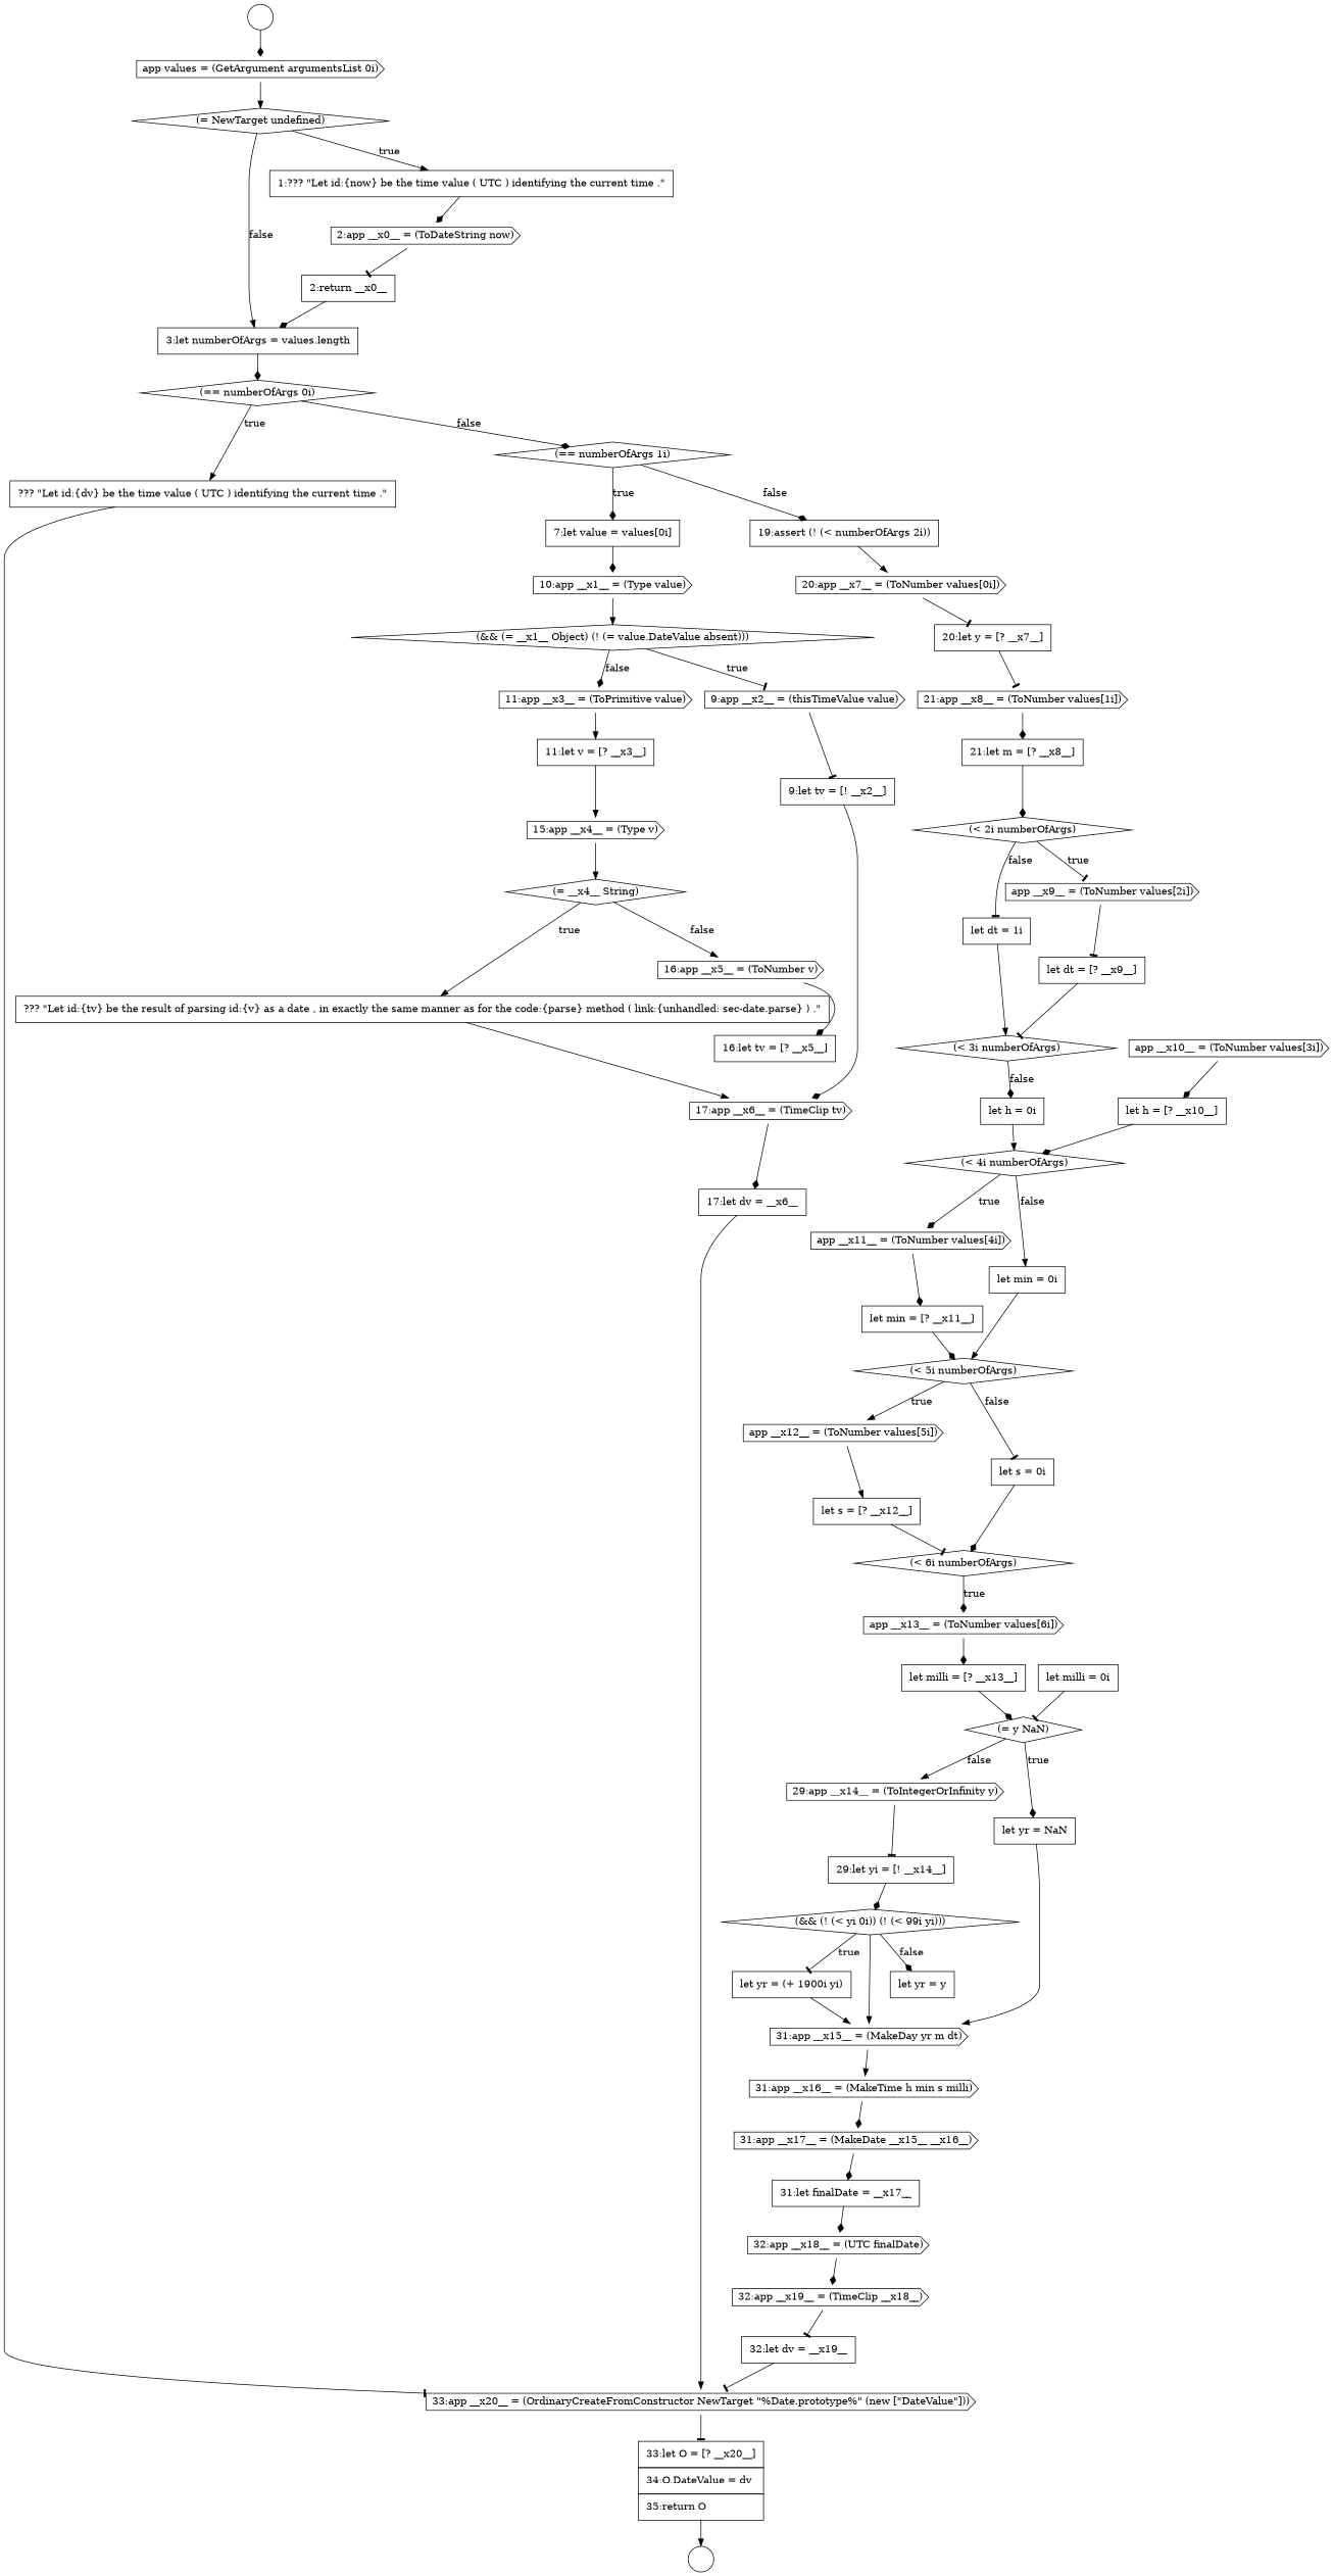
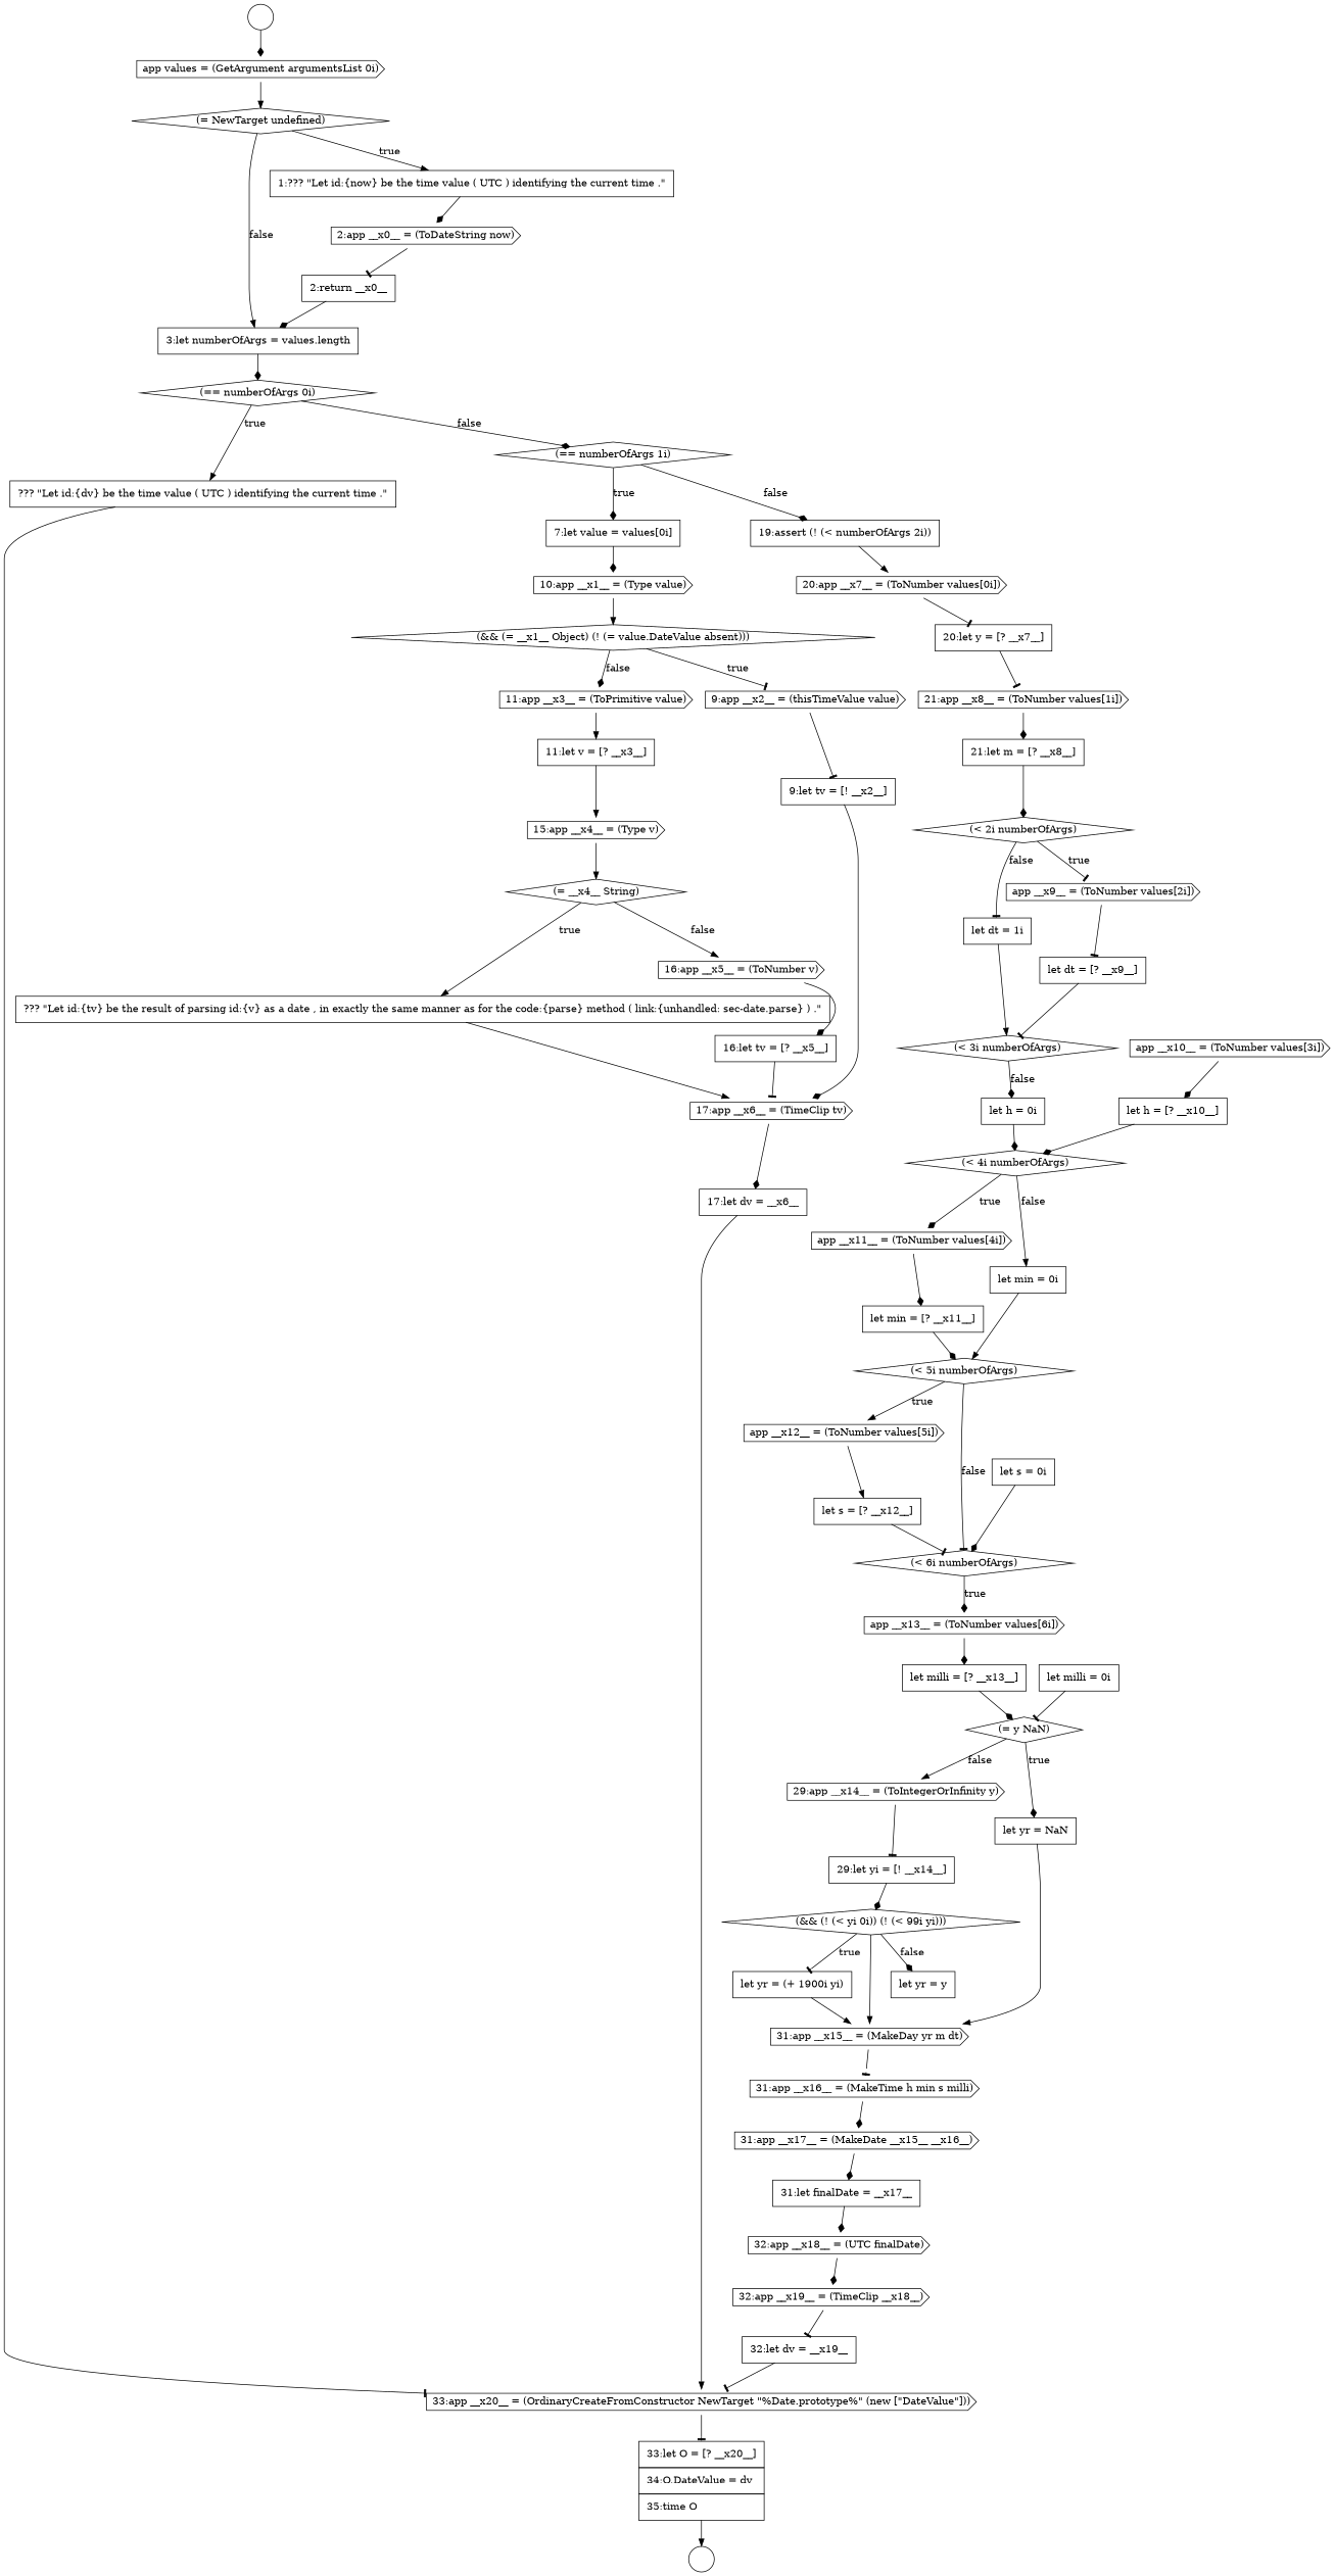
  digraph {
    node [color=black fillcolor=white shape=none style=filled]
    edge [arrowhead=diamond color=black]
    n1 [label=<<font color="black">20:app __x7__ = (ToNumber values[0i])</font>> shape=cds]
    n2 [label=<<font color="black">     <table border="0" cellborder="1" cellspacing="0" cellpadding="10">       <tr><td align="left">20:let y = [? __x7__]</td></tr>     </table>   </font>> margin=0]
    n3 [label=<<font color="black">21:app __x8__ = (ToNumber values[1i])</font>> shape=cds]
    n4 [label=<<font color="black">app __x12__ = (ToNumber values[5i])</font>> shape=cds]
    n5 [label=<<font color="black">     <table border="0" cellborder="1" cellspacing="0" cellpadding="10">       <tr><td align="left">let s = [? __x12__]</td></tr>     </table>   </font>> margin=0]
    n6 [label=<<font color="black">(&lt; 6i numberOfArgs)</font>> shape=diamond]
    n7 [label=<<font color="black">app __x13__ = (ToNumber values[6i])</font>> shape=cds]
    n8 [label=" " shape=circle]
    n9 [label=<<font color="black">app values = (GetArgument argumentsList 0i)</font>> shape=cds]
    n10 [label=<<font color="black">(= NewTarget undefined)</font>> shape=diamond]
    n11 [label=<<font color="black">     <table border="0" cellborder="1" cellspacing="0" cellpadding="10">       <tr><td align="left">3:let numberOfArgs = values.length</td></tr>     </table>   </font>> margin=0]
    n12 [label=<<font color="black">(== numberOfArgs 0i)</font>> shape=diamond]
    n13 [label=<<font color="black">     <table border="0" cellborder="1" cellspacing="0" cellpadding="10">       <tr><td align="left">??? &quot;Let id:{dv} be the time value ( UTC ) identifying the current time .&quot;</td></tr>     </table>   </font>> margin=0]
    n14 [label=<<font color="black">(== numberOfArgs 1i)</font>> shape=diamond]
    n15 [label=<<font color="black">     <table border="0" cellborder="1" cellspacing="0" cellpadding="10">       <tr><td align="left">17:let dv = __x6__</td></tr>     </table>   </font>> margin=0]
    n16 [label=<<font color="black">33:app __x20__ = (OrdinaryCreateFromConstructor NewTarget &quot;%Date.prototype%&quot; (new [&quot;DateValue&quot;]))</font>> shape=cds]
-   n17 [label=<<font color="black">     <table border="0" cellborder="1" cellspacing="0" cellpadding="10">       <tr><td align="left">33:let O = [? __x20__]</td></tr>       <tr><td align="left">34:O.DateValue = dv</td></tr>       <tr><td align="left">35:return O</td></tr>     </table>   </font>> margin=0]
+   n17 [label=<<font color="black">     <table border="0" cellborder="1" cellspacing="0" cellpadding="10">       <tr><td align="left">33:let O = [? __x20__]</td></tr>       <tr><td align="left">34:O.DateValue = dv</td></tr>       <tr><td align="left">35:time O</td></tr>     </table>   </font>> margin=0]
    n18 [label=<<font color="black">15:app __x4__ = (Type v)</font>> shape=cds]
    n19 [label=<<font color="black">(= __x4__ String)</font>> shape=diamond]
    n20 [label=<<font color="black">     <table border="0" cellborder="1" cellspacing="0" cellpadding="10">       <tr><td align="left">??? &quot;Let id:{tv} be the result of parsing id:{v} as a date , in exactly the same manner as for the code:{parse} method ( link:{unhandled: sec-date.parse} ) .&quot;</td></tr>     </table>   </font>> margin=0]
    n21 [label=<<font color="black">16:app __x5__ = (ToNumber v)</font>> shape=cds]
    n22 [label=<<font color="black">     <table border="0" cellborder="1" cellspacing="0" cellpadding="10">       <tr><td align="left">let h = 0i</td></tr>     </table>   </font>> margin=0]
    n23 [label=<<font color="black">(&lt; 4i numberOfArgs)</font>> shape=diamond]
    n24 [label=<<font color="black">app __x11__ = (ToNumber values[4i])</font>> shape=cds]
    n25 [label=<<font color="black">     <table border="0" cellborder="1" cellspacing="0" cellpadding="10">       <tr><td align="left">let min = 0i</td></tr>     </table>   </font>> margin=0]
    n26 [label=<<font color="black">2:app __x0__ = (ToDateString now)</font>> shape=cds]
    n27 [label=<<font color="black">     <table border="0" cellborder="1" cellspacing="0" cellpadding="10">       <tr><td align="left">2:return __x0__</td></tr>     </table>   </font>> margin=0]
    n28 [label=<<font color="black">(&lt; 5i numberOfArgs)</font>> shape=diamond]
    n29 [label=<<font color="black">     <table border="0" cellborder="1" cellspacing="0" cellpadding="10">       <tr><td align="left">let s = 0i</td></tr>     </table>   </font>> margin=0]
    n30 [label=<<font color="black">17:app __x6__ = (TimeClip tv)</font>> shape=cds]
    n31 [label=<<font color="black">     <table border="0" cellborder="1" cellspacing="0" cellpadding="10">       <tr><td align="left">1:??? &quot;Let id:{now} be the time value ( UTC ) identifying the current time .&quot;</td></tr>     </table>   </font>> margin=0]
    n32 [label=<<font color="black">     <table border="0" cellborder="1" cellspacing="0" cellpadding="10">       <tr><td align="left">let yr = (+ 1900i yi)</td></tr>     </table>   </font>> margin=0]
    n33 [label=<<font color="black">31:app __x15__ = (MakeDay yr m dt)</font>> shape=cds]
    n34 [label=<<font color="black">31:app __x16__ = (MakeTime h min s milli)</font>> shape=cds]
    n35 [label=<<font color="black">(&lt; 2i numberOfArgs)</font>> shape=diamond]
    n36 [label=<<font color="black">     <table border="0" cellborder="1" cellspacing="0" cellpadding="10">       <tr><td align="left">let dt = 1i</td></tr>     </table>   </font>> margin=0]
    n37 [label=<<font color="black">app __x9__ = (ToNumber values[2i])</font>> shape=cds]
    n38 [label=<<font color="black">(&lt; 3i numberOfArgs)</font>> shape=diamond]
    n39 [label=<<font color="black">     <table border="0" cellborder="1" cellspacing="0" cellpadding="10">       <tr><td align="left">let dt = [? __x9__]</td></tr>     </table>   </font>> margin=0]
    n40 [label=<<font color="black">32:app __x19__ = (TimeClip __x18__)</font>> shape=cds]
    n41 [label=<<font color="black">     <table border="0" cellborder="1" cellspacing="0" cellpadding="10">       <tr><td align="left">32:let dv = __x19__</td></tr>     </table>   </font>> margin=0]
    n42 [label=<<font color="black">     <table border="0" cellborder="1" cellspacing="0" cellpadding="10">       <tr><td align="left">11:let v = [? __x3__]</td></tr>     </table>   </font>> margin=0]
    n43 [label=<<font color="black">29:app __x14__ = (ToIntegerOrInfinity y)</font>> shape=cds]
    n44 [label=<<font color="black">     <table border="0" cellborder="1" cellspacing="0" cellpadding="10">       <tr><td align="left">29:let yi = [! __x14__]</td></tr>     </table>   </font>> margin=0]
    n45 [label=<<font color="black">(&amp;&amp; (! (&lt; yi 0i)) (! (&lt; 99i yi)))</font>> shape=diamond]
    n46 [label=<<font color="black">     <table border="0" cellborder="1" cellspacing="0" cellpadding="10">       <tr><td align="left">16:let tv = [? __x5__]</td></tr>     </table>   </font>> margin=0]
    n47 [label=<<font color="black">app __x10__ = (ToNumber values[3i])</font>> shape=cds]
    n48 [label=<<font color="black">     <table border="0" cellborder="1" cellspacing="0" cellpadding="10">       <tr><td align="left">let h = [? __x10__]</td></tr>     </table>   </font>> margin=0]
    n49 [label=<<font color="black">(&amp;&amp; (= __x1__ Object) (! (= value.DateValue absent)))</font>> shape=diamond]
    n50 [label=<<font color="black">11:app __x3__ = (ToPrimitive value)</font>> shape=cds]
    n51 [label=<<font color="black">9:app __x2__ = (thisTimeValue value)</font>> shape=cds]
    n52 [label=<<font color="black">     <table border="0" cellborder="1" cellspacing="0" cellpadding="10">       <tr><td align="left">9:let tv = [! __x2__]</td></tr>     </table>   </font>> margin=0]
    n53 [label=<<font color="black">     <table border="0" cellborder="1" cellspacing="0" cellpadding="10">       <tr><td align="left">let min = [? __x11__]</td></tr>     </table>   </font>> margin=0]
    n54 [label=<<font color="black">31:app __x17__ = (MakeDate __x15__ __x16__)</font>> shape=cds]
    n55 [label=<<font color="black">     <table border="0" cellborder="1" cellspacing="0" cellpadding="10">       <tr><td align="left">31:let finalDate = __x17__</td></tr>     </table>   </font>> margin=0]
    n56 [label=<<font color="black">32:app __x18__ = (UTC finalDate)</font>> shape=cds]
    n57 [label=<<font color="black">     <table border="0" cellborder="1" cellspacing="0" cellpadding="10">       <tr><td align="left">let milli = 0i</td></tr>     </table>   </font>> margin=0]
    n58 [label=<<font color="black">(= y NaN)</font>> shape=diamond]
    n59 [label=<<font color="black">     <table border="0" cellborder="1" cellspacing="0" cellpadding="10">       <tr><td align="left">let yr = NaN</td></tr>     </table>   </font>> margin=0]
    n60 [label=<<font color="black">     <table border="0" cellborder="1" cellspacing="0" cellpadding="10">       <tr><td align="left">21:let m = [? __x8__]</td></tr>     </table>   </font>> margin=0]
    n61 [label=" " shape=circle]
    n62 [label=<<font color="black">     <table border="0" cellborder="1" cellspacing="0" cellpadding="10">       <tr><td align="left">let milli = [? __x13__]</td></tr>     </table>   </font>> margin=0]
    n63 [label=<<font color="black">10:app __x1__ = (Type value)</font>> shape=cds]
    n64 [label=<<font color="black">     <table border="0" cellborder="1" cellspacing="0" cellpadding="10">       <tr><td align="left">7:let value = values[0i]</td></tr>     </table>   </font>> margin=0]
    n65 [label=<<font color="black">     <table border="0" cellborder="1" cellspacing="0" cellpadding="10">       <tr><td align="left">19:assert (! (&lt; numberOfArgs 2i))</td></tr>     </table>   </font>> margin=0]
    n66 [label=<<font color="black">     <table border="0" cellborder="1" cellspacing="0" cellpadding="10">       <tr><td align="left">let yr = y</td></tr>     </table>   </font>> margin=0]
    n1 -> n2 [arrowhead=tee]
    n2 -> n3 [arrowhead=tee]
    n3 -> n60
    n4 -> n5 [arrowhead=normal]
    n5 -> n6 [arrowhead=tee]
    n6 -> n7 [label=<<font color="black">true</font>>]
    n7 -> n62
    n8 -> n9
    n9 -> n10 [arrowhead=normal]
    n10 -> n11 [arrowhead=normal label=<<font color="black">false</font>>]
    n10 -> n31 [arrowhead=normal label=<<font color="black">true</font>>]
    n11 -> n12
    n12 -> n13 [arrowhead=normal label=<<font color="black">true</font>>]
    n12 -> n14 [label=<<font color="black">false</font>>]
    n13 -> n16 [arrowhead=tee]
    n14 -> n64 [label=<<font color="black">true</font>>]
    n14 -> n65 [label=<<font color="black">false</font>>]
    n15 -> n16 [arrowhead=normal]
    n16 -> n17 [arrowhead=tee]
    n17 -> n61 [arrowhead=normal]
    n18 -> n19 [arrowhead=normal]
    n19 -> n20 [arrowhead=normal label=<<font color="black">true</font>>]
    n19 -> n21 [arrowhead=normal label=<<font color="black">false</font>>]
    n20 -> n30 [arrowhead=normal]
    n21 -> n46
-   n22 -> n23 [arrowhead=normal]
+   n22 -> n23
    n23 -> n24 [label=<<font color="black">true</font>>]
    n23 -> n25 [arrowhead=normal label=<<font color="black">false</font>>]
    n24 -> n53
    n25 -> n28 [arrowhead=normal]
    n26 -> n27 [arrowhead=tee]
    n27 -> n11
    n28 -> n4 [arrowhead=normal label=<<font color="black">true</font>>]
-   n28 -> n29 [arrowhead=tee label=<<font color="black">false</font>>]
+   n28 -> n6 [arrowhead=tee label=<<font color="black">false</font>>]
    n29 -> n6
    n30 -> n15
    n31 -> n26
    n32 -> n33 [arrowhead=normal]
-   n33 -> n34 [arrowhead=normal]
+   n33 -> n34 [arrowhead=tee]
    n34 -> n54
    n35 -> n36 [arrowhead=tee label=<<font color="black">false</font>>]
    n35 -> n37 [arrowhead=tee label=<<font color="black">true</font>>]
    n36 -> n38 [arrowhead=normal]
    n37 -> n39 [arrowhead=tee]
    n38 -> n22 [label=<<font color="black">false</font>>]
    n39 -> n38 [arrowhead=tee]
    n40 -> n41 [arrowhead=tee]
    n41 -> n16 [arrowhead=tee]
    n42 -> n18 [arrowhead=normal]
    n43 -> n44 [arrowhead=tee]
    n44 -> n45
    n45 -> n32 [arrowhead=tee label=<<font color="black">true</font>>]
    n45 -> n33 [arrowhead=normal]
    n45 -> n66 [label=<<font color="black">false</font>>]
+   n46 -> n30 [arrowhead=tee]
    n47 -> n48
    n48 -> n23
    n49 -> n50 [label=<<font color="black">false</font>>]
    n49 -> n51 [arrowhead=tee label=<<font color="black">true</font>>]
    n50 -> n42 [arrowhead=normal]
    n51 -> n52 [arrowhead=tee]
    n52 -> n30
    n53 -> n28
    n54 -> n55
    n55 -> n56
    n56 -> n40
    n57 -> n58 [arrowhead=tee]
    n58 -> n43 [arrowhead=normal label=<<font color="black">false</font>>]
    n58 -> n59 [label=<<font color="black">true</font>>]
    n59 -> n33 [arrowhead=normal]
    n60 -> n35
    n62 -> n58
    n63 -> n49 [arrowhead=normal]
    n64 -> n63
    n65 -> n1 [arrowhead=normal]
  }
